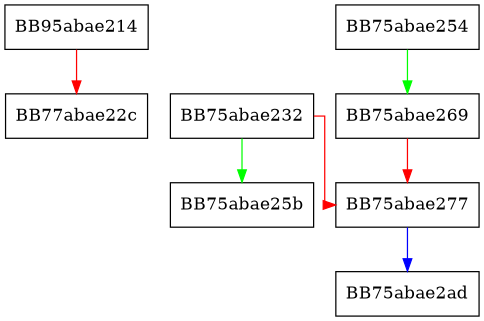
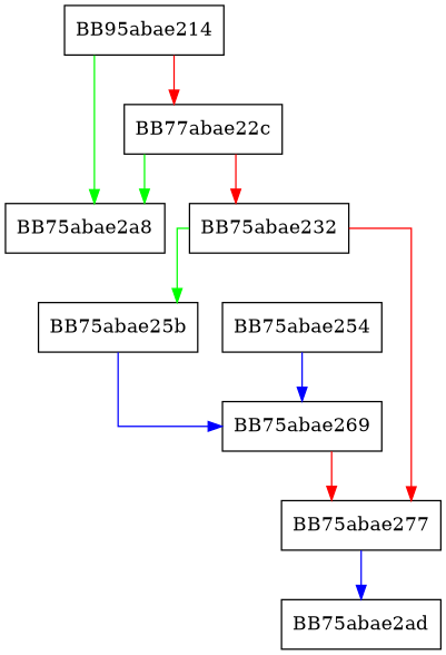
  digraph {
    splines=ortho
    node [shape=box]
    edge [color=red]
    n1 [label=BB95abae214]
+   BB75abae2a8
    n3 [label=BB77abae22c]
    BB75abae232
    BB75abae25b
    BB75abae277
    BB75abae269
    BB75abae254
    BB75abae2ad
+   n1 -> BB75abae2a8 [color=green]
    n1 -> n3
+   n3 -> BB75abae2a8 [color=green]
+   n3 -> BB75abae232
    BB75abae232 -> BB75abae25b [color=green]
    BB75abae232 -> BB75abae277
+   BB75abae25b -> BB75abae269 [color=blue]
    BB75abae277 -> BB75abae2ad [color=blue]
    BB75abae269 -> BB75abae277
-   BB75abae254 -> BB75abae269 [color=green]
+   BB75abae254 -> BB75abae269 [color=blue]
  }
